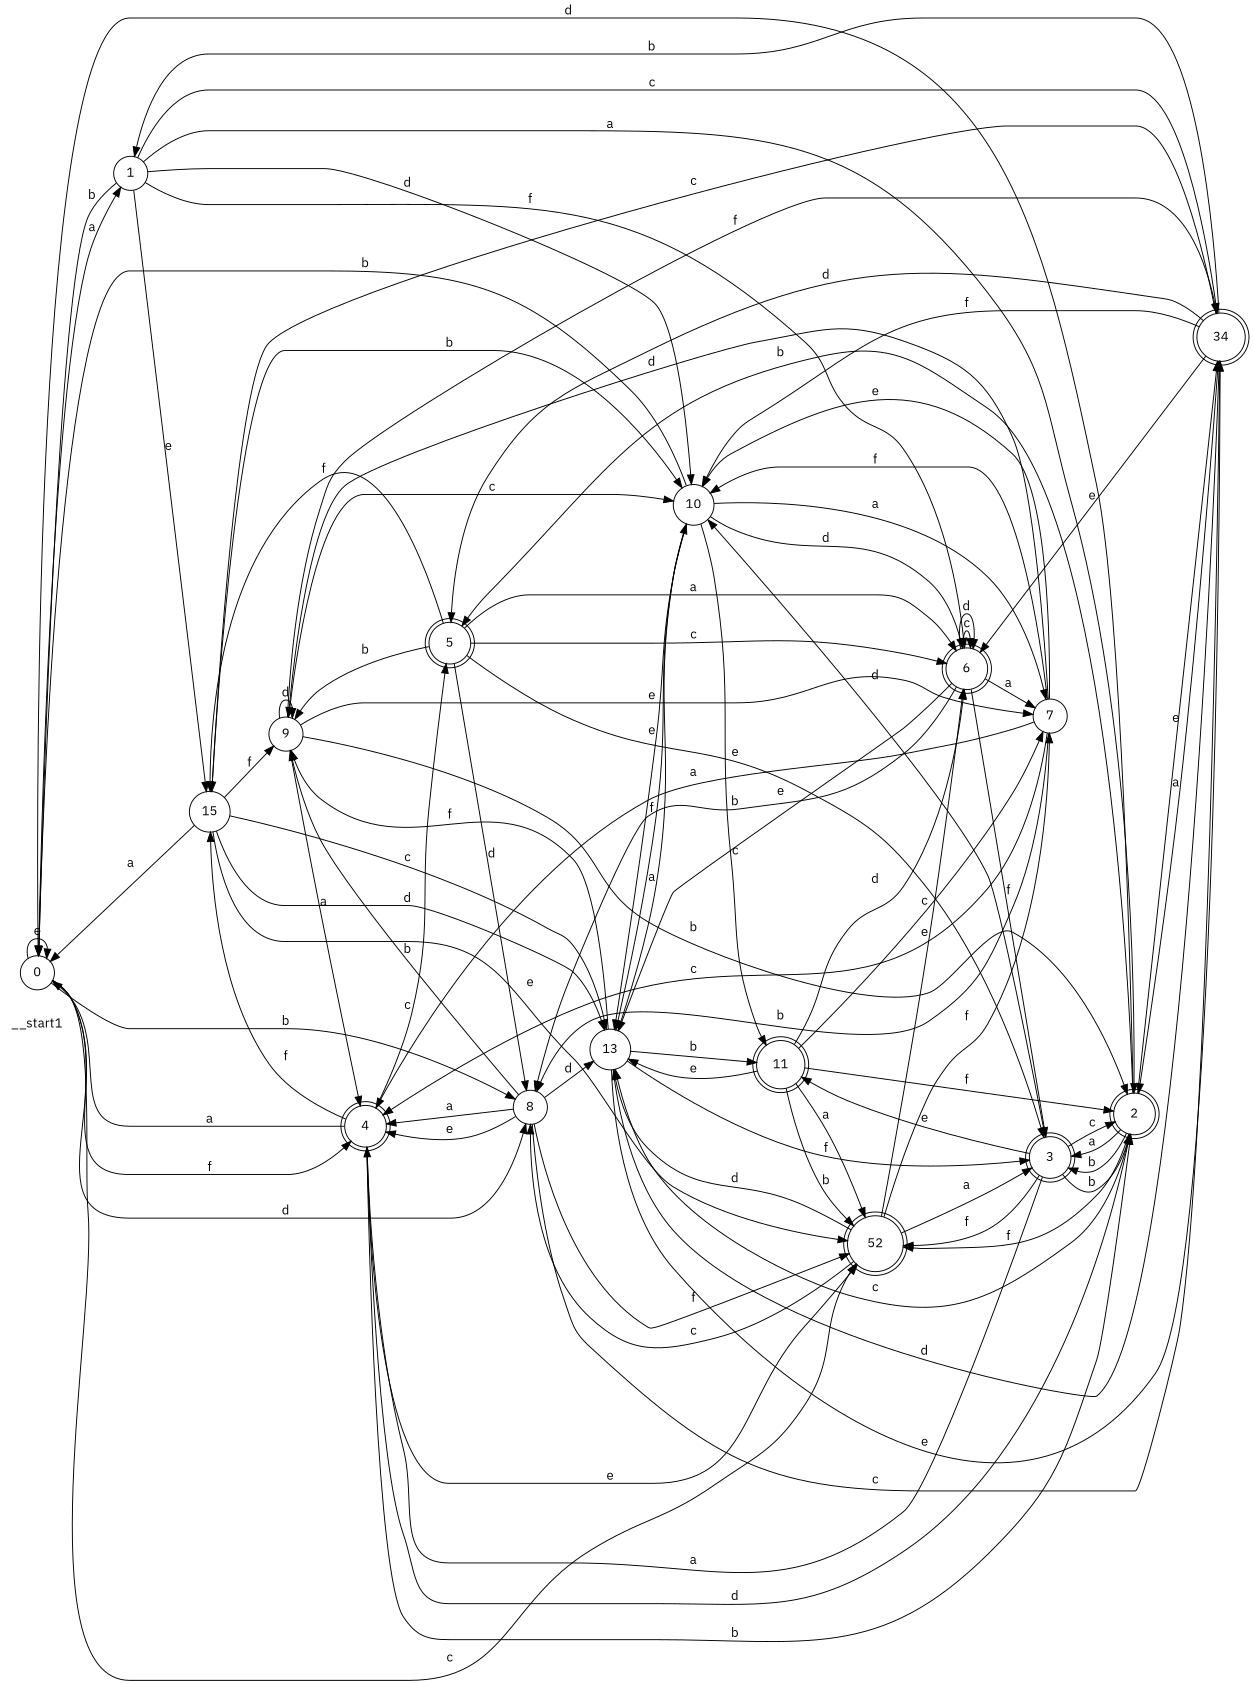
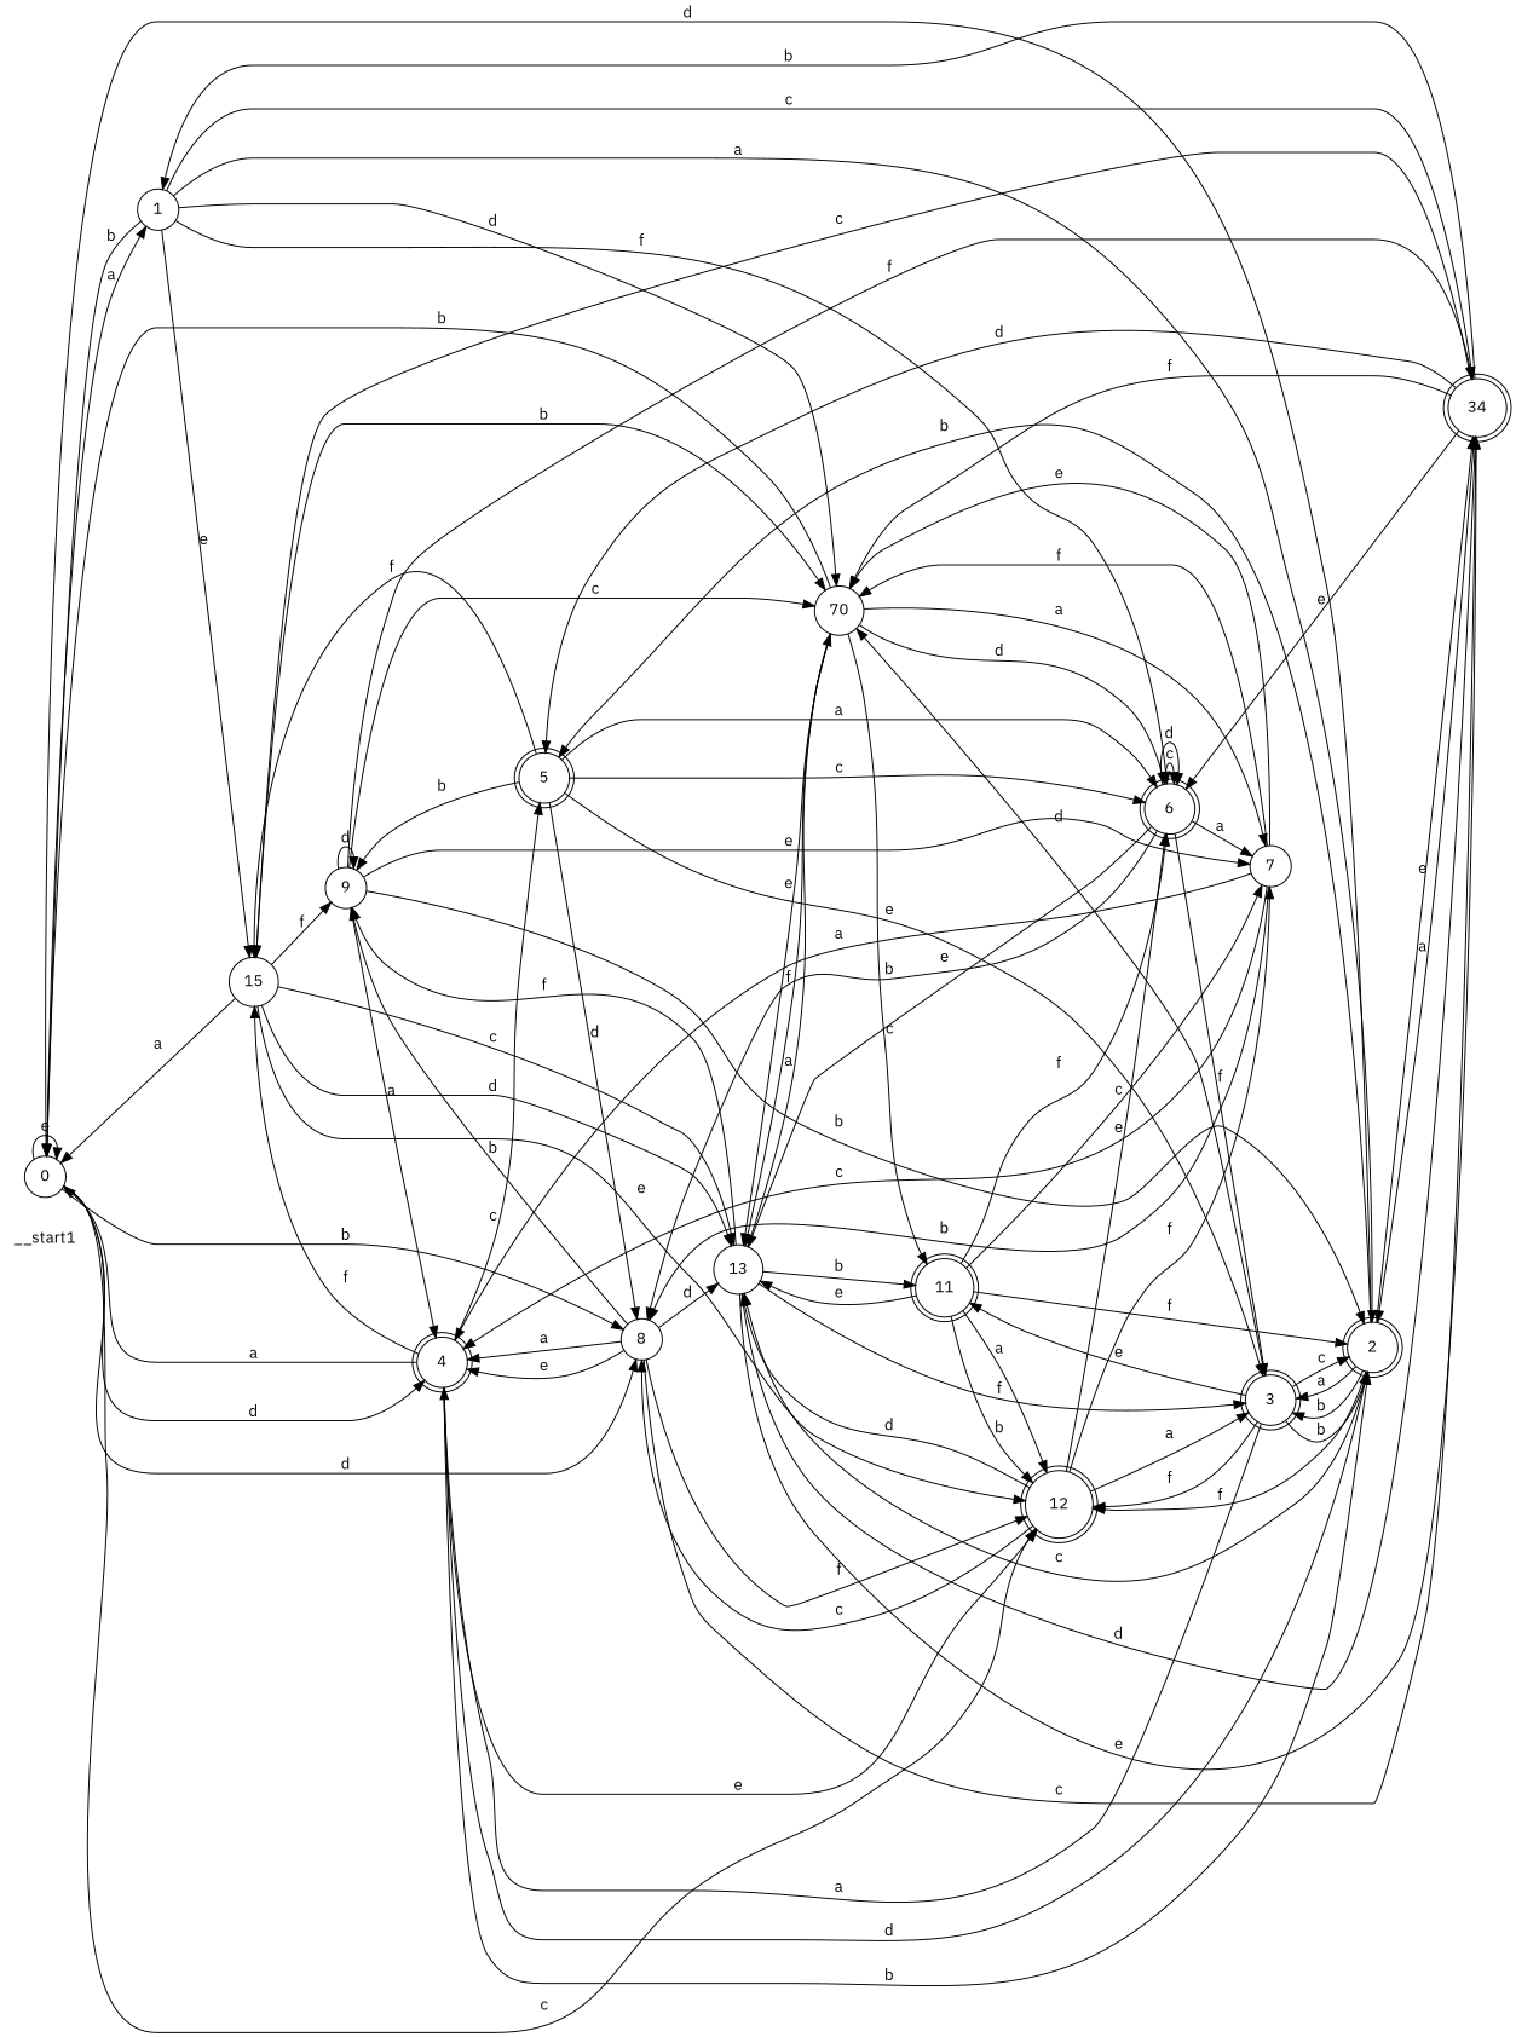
  digraph {
    fontname="IBM Plex Sans"
    rankdir=LR
    node [fontname="IBM Plex Sans" shape=circle color=black fillcolor=white style=filled]
    edge [fontname="IBM Plex Sans"]
    n1 [label=__start1 shape=none color="" fillcolor="" style=""]
    n2 [label=0]
    n3 [label=1]
    n4 [label=4 shape=doublecircle style="rounded,filled"]
    n5 [label=8]
-   n6 [label=52 shape=doublecircle style="rounded,filled"]
+   n6 [label=12 shape=doublecircle style="rounded,filled"]
    n7 [label=2 shape=doublecircle style="rounded,filled"]
    n8 [label=6 shape=doublecircle style="rounded,filled"]
-   n9 [label=10]
+   n9 [label=70]
    n10 [label=34 shape=doublecircle style="rounded,filled"]
    n11 [label=15]
    n12 [label=5 shape=doublecircle style="rounded,filled"]
    n13 [label=13]
    n14 [label=9]
    n15 [label=3 shape=doublecircle style="rounded,filled"]
    n16 [label=7]
    n17 [label=11 shape=doublecircle style="rounded,filled"]
    n2 -> n2 [label=e]
    n2 -> n3 [label=a]
-   n2 -> n4 [label=f]
+   n2 -> n4 [label=d]
    n2 -> n5 [label=b]
    n2 -> n5 [label=d]
    n2 -> n6 [label=c]
    n3 -> n2 [label=b]
    n3 -> n7 [label=a]
    n3 -> n8 [label=f]
    n3 -> n9 [label=d]
    n3 -> n10 [label=c]
    n3 -> n11 [label=e]
    n4 -> n2 [label=a]
    n4 -> n6 [label=e]
    n4 -> n7 [label=b]
    n4 -> n7 [label=d]
    n4 -> n11 [label=f]
    n4 -> n12 [label=c]
    n5 -> n4 [label=a]
    n5 -> n4 [label=e]
    n5 -> n6 [label=f]
    n5 -> n10 [label=c]
    n5 -> n13 [label=d]
    n5 -> n14 [label=b]
    n6 -> n5 [label=c]
    n6 -> n8 [label=e]
    n6 -> n13 [label=d]
    n6 -> n15 [label=a]
    n6 -> n16 [label=f]
    n7 -> n2 [label=d]
    n7 -> n6 [label=f]
    n7 -> n10 [label=e]
    n7 -> n12 [label=b]
    n7 -> n13 [label=c]
    n7 -> n15 [label=a]
    n7 -> n15 [label=b]
    n8 -> n5 [label=b]
    n8 -> n8 [label=c]
    n8 -> n8 [label=d]
    n8 -> n13 [label=e]
    n8 -> n15 [label=f]
    n8 -> n16 [label=a]
    n9 -> n2 [label=b]
    n9 -> n8 [label=d]
    n9 -> n13 [label=e]
    n9 -> n13 [label=f]
    n9 -> n16 [label=a]
    n9 -> n17 [label=c]
    n10 -> n3 [label=b]
    n10 -> n7 [label=a]
    n10 -> n8 [label=e]
    n10 -> n9 [label=f]
    n10 -> n11 [label=c]
    n10 -> n12 [label=d]
    n11 -> n2 [label=a]
    n11 -> n6 [label=e]
    n11 -> n9 [label=b]
    n11 -> n13 [label=c]
    n11 -> n13 [label=d]
    n11 -> n14 [label=f]
    n12 -> n5 [label=d]
    n12 -> n8 [label=a]
    n12 -> n8 [label=c]
    n12 -> n11 [label=f]
    n12 -> n14 [label=b]
    n12 -> n15 [label=e]
    n13 -> n9 [label=a]
    n13 -> n10 [label=d]
    n13 -> n10 [label=e]
    n13 -> n14 [label=f]
    n13 -> n15 [label=f]
    n13 -> n17 [label=b]
    n14 -> n4 [label=a]
    n14 -> n7 [label=b]
    n14 -> n9 [label=c]
    n14 -> n10 [label=f]
    n14 -> n14 [label=d]
    n14 -> n16 [label=e]
    n15 -> n4 [label=a]
    n15 -> n6 [label=f]
    n15 -> n7 [label=b]
    n15 -> n7 [label=c]
    n15 -> n9 [label=d]
    n15 -> n17 [label=e]
    n16 -> n4 [label=a]
    n16 -> n4 [label=c]
    n16 -> n5 [label=b]
    n16 -> n9 [label=e]
    n16 -> n9 [label=f]
-   n16 -> n14 [label=d]
    n17 -> n6 [label=a]
    n17 -> n6 [label=b]
    n17 -> n7 [label=f]
-   n17 -> n8 [label=d]
+   n17 -> n8 [label=f]
    n17 -> n13 [label=e]
    n17 -> n16 [label=c]
  }
